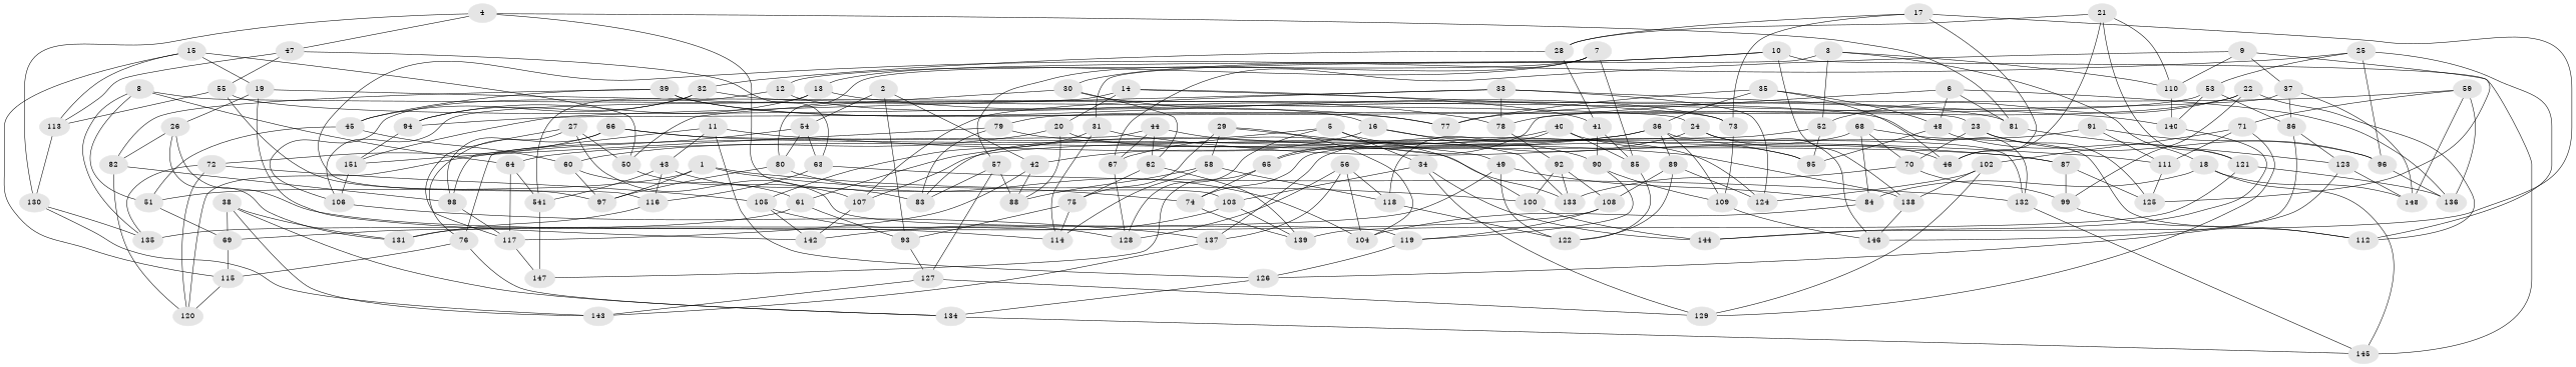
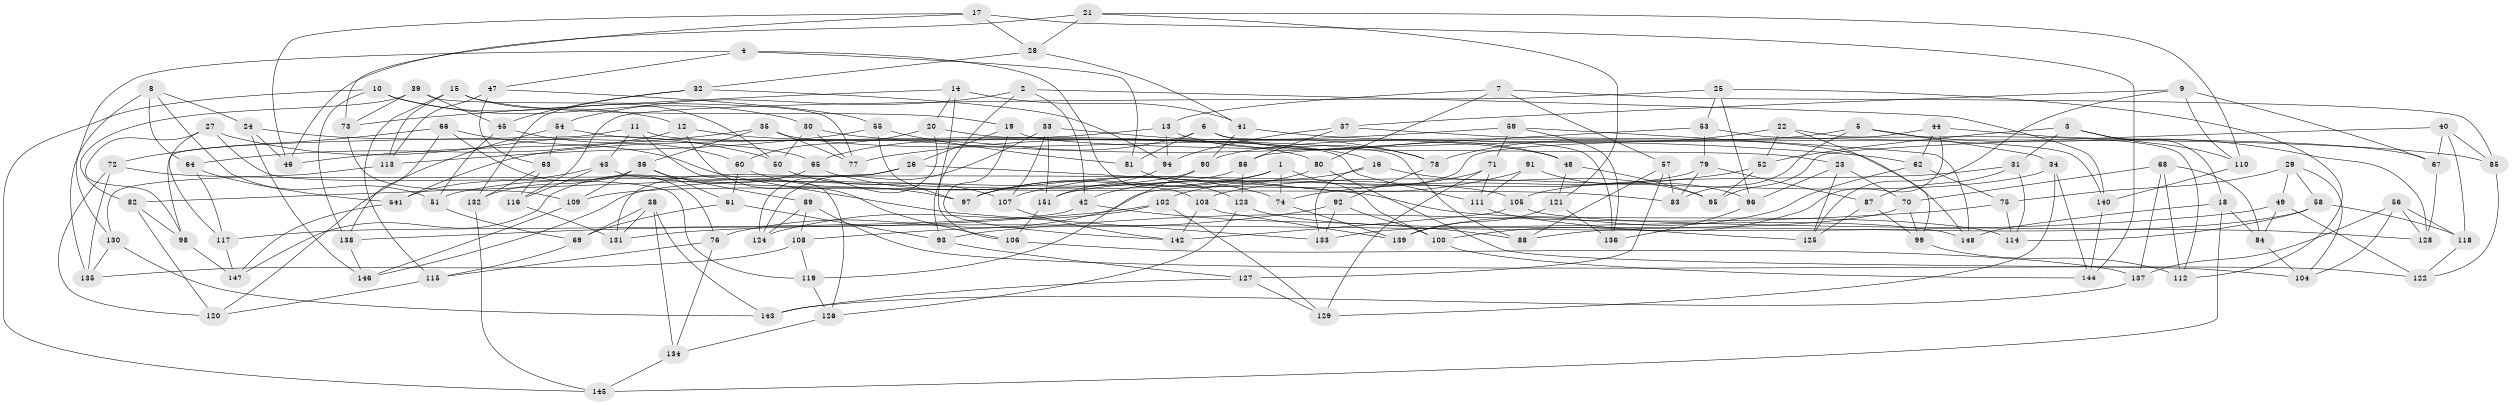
  graph {
    node [color=gray90 style=filled]
    1
    51
    74
    97
    100
    69
    139
    144
    2
    42
    54
    93
    140
    88
    117
    80
    63
    120
    127
    3
    18
    31
    52
    110
    145
    84
    148
    114
    87
    105
    95
    4
    47
    81
    103
    130
    113
    55
    123
    142
    135
    143
    5
    34
    83
    90
    128
    129
    119
    109
    6
    48
    65
    136
    121
    147
    7
    13
    57
    85
    78
    94
    n63 [label=541]
    104
    122
    8
    24
    64
    46
    146
    9
    37
    67
    125
    86
    10
    12
    30
    138
    16
    106
    50
    62
    77
    11
    43
    98
    111
    126
    116
    134
    133
    137
    92
    n95 [label=151]
    14
    20
    41
    73
    60
    124
    15
    19
    115
    23
    26
    107
    17
    28
    32
    70
    96
    82
    131
    61
    21
    22
    99
    112
    25
    53
    79
    27
    45
    132
    29
    49
    58
    75
    118
    33
    35
    36
    89
    108
    38
    39
    40
    44
    76
    56
    59
    71
    102
    66
    72
    68
    91
    1 -- 51
    1 -- 74
    1 -- 97
    1 -- 100
    51 -- 69
    74 -- 139
    100 -- 144
    69 -- 115
    2 -- 42
    2 -- 54
    2 -- 93
-   33 -- 140
+   2 -- 140
    42 -- 88
    42 -- 117
    54 -- 80
    54 -- 63
    54 -- 120
    93 -- 127
    140 -- 144
    117 -- 147
    80 -- 97
    80 -- 104
    63 -- 116
    63 -- 132
    127 -- 143
    127 -- 129
    3 -- 18
    3 -- 31
    3 -- 52
    3 -- 110
    18 -- 145
    18 -- 84
    18 -- 148
    31 -- 114
    31 -- 87
    31 -- 105
    52 -- 74
    52 -- 95
    110 -- 140
    84 -- 104
    87 -- 125
    87 -- 99
    105 -- 142
    105 -- 128
    4 -- 47
    4 -- 81
    4 -- 103
    4 -- 130
    47 -- 63
    47 -- 113
    47 -- 55
    81 -- 123
    103 -- 139
    103 -- 142
    130 -- 135
    130 -- 143
    113 -- 130
    55 -- 97
    55 -- 81
    55 -- 113
    123 -- 148
    123 -- 126
    5 -- 34
    5 -- 83
    5 -- 90
    5 -- 128
    34 -- 144
    34 -- 103
    34 -- 129
    90 -- 119
    90 -- 109
    119 -- 126
    109 -- 146
    6 -- 81
    6 -- 48
    6 -- 65
    6 -- 136
    48 -- 95
    48 -- 121
    65 -- 74
    65 -- 147
    121 -- 139
    121 -- 136
    7 -- 80
    7 -- 13
    7 -- 57
    7 -- 85
    13 -- 78
    13 -- 94
    13 -- n63
    57 -- 88
    57 -- 127
    57 -- 83
    85 -- 122
    78 -- 92
    94 -- n95
    n63 -- 147
    8 -- 51
    8 -- 135
    8 -- 24
    8 -- 64
    24 -- 65
    24 -- 46
    24 -- 146
    64 -- 117
    64 -- n63
    9 -- 110
    9 -- 37
    9 -- 67
    9 -- 125
    37 -- 148
    37 -- 94
    37 -- 86
    67 -- 128
    86 -- 123
    86 -- 146
    10 -- 145
    10 -- 12
    10 -- 30
    10 -- 138
-   36 -- 64
+   12 -- 64
    12 -- 16
    12 -- 106
    30 -- 50
    30 -- 62
    30 -- 77
    138 -- 146
    16 -- 42
    16 -- 95
    16 -- 133
    106 -- 137
    50 -- 107
    62 -- 139
    62 -- 75
    11 -- 43
    11 -- 98
    11 -- 111
    11 -- 126
    43 -- 83
    43 -- n63
    43 -- 116
-   98 -- 117
+   98 -- 147
    111 -- 125
    126 -- 134
    116 -- 131
    134 -- 145
    137 -- 143
    92 -- 100
    92 -- 133
    92 -- 108
    n95 -- 106
    14 -- 106
    14 -- 20
    14 -- 41
    14 -- 73
    20 -- 88
    20 -- 60
    20 -- 124
    41 -- 90
    41 -- 85
    73 -- 109
    60 -- 97
    60 -- 61
    15 -- 113
    15 -- 50
    15 -- 19
    15 -- 115
    19 -- 142
    19 -- 23
    19 -- 26
    115 -- 120
    23 -- 125
    23 -- 70
    23 -- 96
    26 -- 114
    26 -- 82
    26 -- 131
    107 -- 142
    17 -- 144
    17 -- 46
    17 -- 73
    17 -- 28
    28 -- 41
    28 -- 32
    32 -- 94
    32 -- 45
    32 -- 132
    70 -- 133
    70 -- 99
    96 -- 136
    82 -- 120
    82 -- 98
    61 -- 69
    61 -- 93
    21 -- 110
    21 -- 121
    21 -- 46
    21 -- 28
    22 -- 52
    22 -- 78
    22 -- 99
    22 -- 112
    99 -- 112
    25 -- 116
    25 -- 96
    25 -- 112
    25 -- 53
    53 -- 140
    53 -- 86
    53 -- 79
    79 -- 87
    79 -- 83
    79 -- n95
    27 -- 117
    27 -- 119
    27 -- 50
    27 -- 98
    45 -- 51
    45 -- 60
    132 -- 145
    29 -- 104
    29 -- 49
    29 -- 58
    29 -- 75
    49 -- 84
    49 -- 122
    49 -- 131
    58 -- 88
    58 -- 114
    58 -- 118
    75 -- 93
    75 -- 114
    118 -- 122
    33 -- 78
    33 -- n95
    33 -- 124
    33 -- 107
    35 -- 48
    35 -- 46
    35 -- 77
    35 -- 36
    36 -- 109
    36 -- 61
    36 -- 132
    36 -- 89
    89 -- 122
    89 -- 124
    89 -- 108
    108 -- 135
    108 -- 119
    38 -- 69
    38 -- 143
    38 -- 134
    38 -- 131
    39 -- 77
    39 -- 73
    39 -- 82
    39 -- 45
    40 -- 95
    40 -- 85
    40 -- 67
    40 -- 118
    44 -- 100
    44 -- 67
    44 -- 62
    44 -- 76
    76 -- 134
    76 -- 115
    56 -- 128
    56 -- 104
    56 -- 137
    56 -- 118
    59 -- 148
    59 -- 136
    59 -- 77
    59 -- 71
    71 -- 129
    71 -- 111
    71 -- 102
    102 -- 129
    102 -- 138
    102 -- 124
    66 -- 138
    66 -- 133
    66 -- 76
    66 -- 72
    72 -- 120
    72 -- 105
    72 -- 135
    68 -- 84
    68 -- 137
    68 -- 70
    68 -- 112
    91 -- 111
    91 -- 107
    91 -- 96
  }
